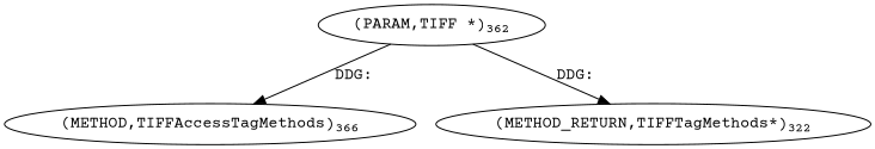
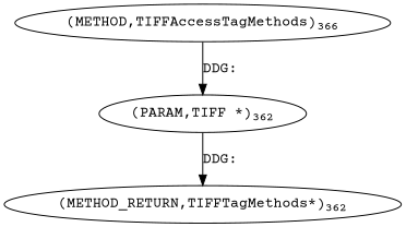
  digraph {
    fontname="Courier Prime"
    node [fontname="Courier Prime"]
    edge [fontname="Courier Prime"]
    n1 [label=<(METHOD,TIFFAccessTagMethods)<SUB>366</SUB>>]
    n2 [label=<(PARAM,TIFF *)<SUB>362</SUB>>]
-   n3 [label=<(METHOD_RETURN,TIFFTagMethods*)<SUB>322</SUB>>]
-   n2 -> n1 [label="DDG: "]
+   n3 [label=<(METHOD_RETURN,TIFFTagMethods*)<SUB>362</SUB>>]
+   n1 -> n2 [label="DDG: "]
    n2 -> n3 [label="DDG: "]
  }
